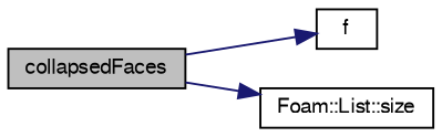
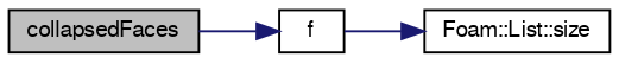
  digraph {
    rankdir=LR
    node [color=black fontname=FreeSans fontsize=10 shape=record]
    edge [color=midnightblue fontname=FreeSans fontsize=10 labelfontname=FreeSans labelfontsize=10 style=solid]
    n1 [fillcolor=grey75 fontcolor=black height=0.2 label=collapsedFaces style=filled width=0.4]
    n2 [height=0.2 label=f width=0.4]
    n3 [height=0.2 label="Foam::List::size" width=0.4]
    n1 -> n2
-   n1 -> n3
+   n2 -> n3
  }
